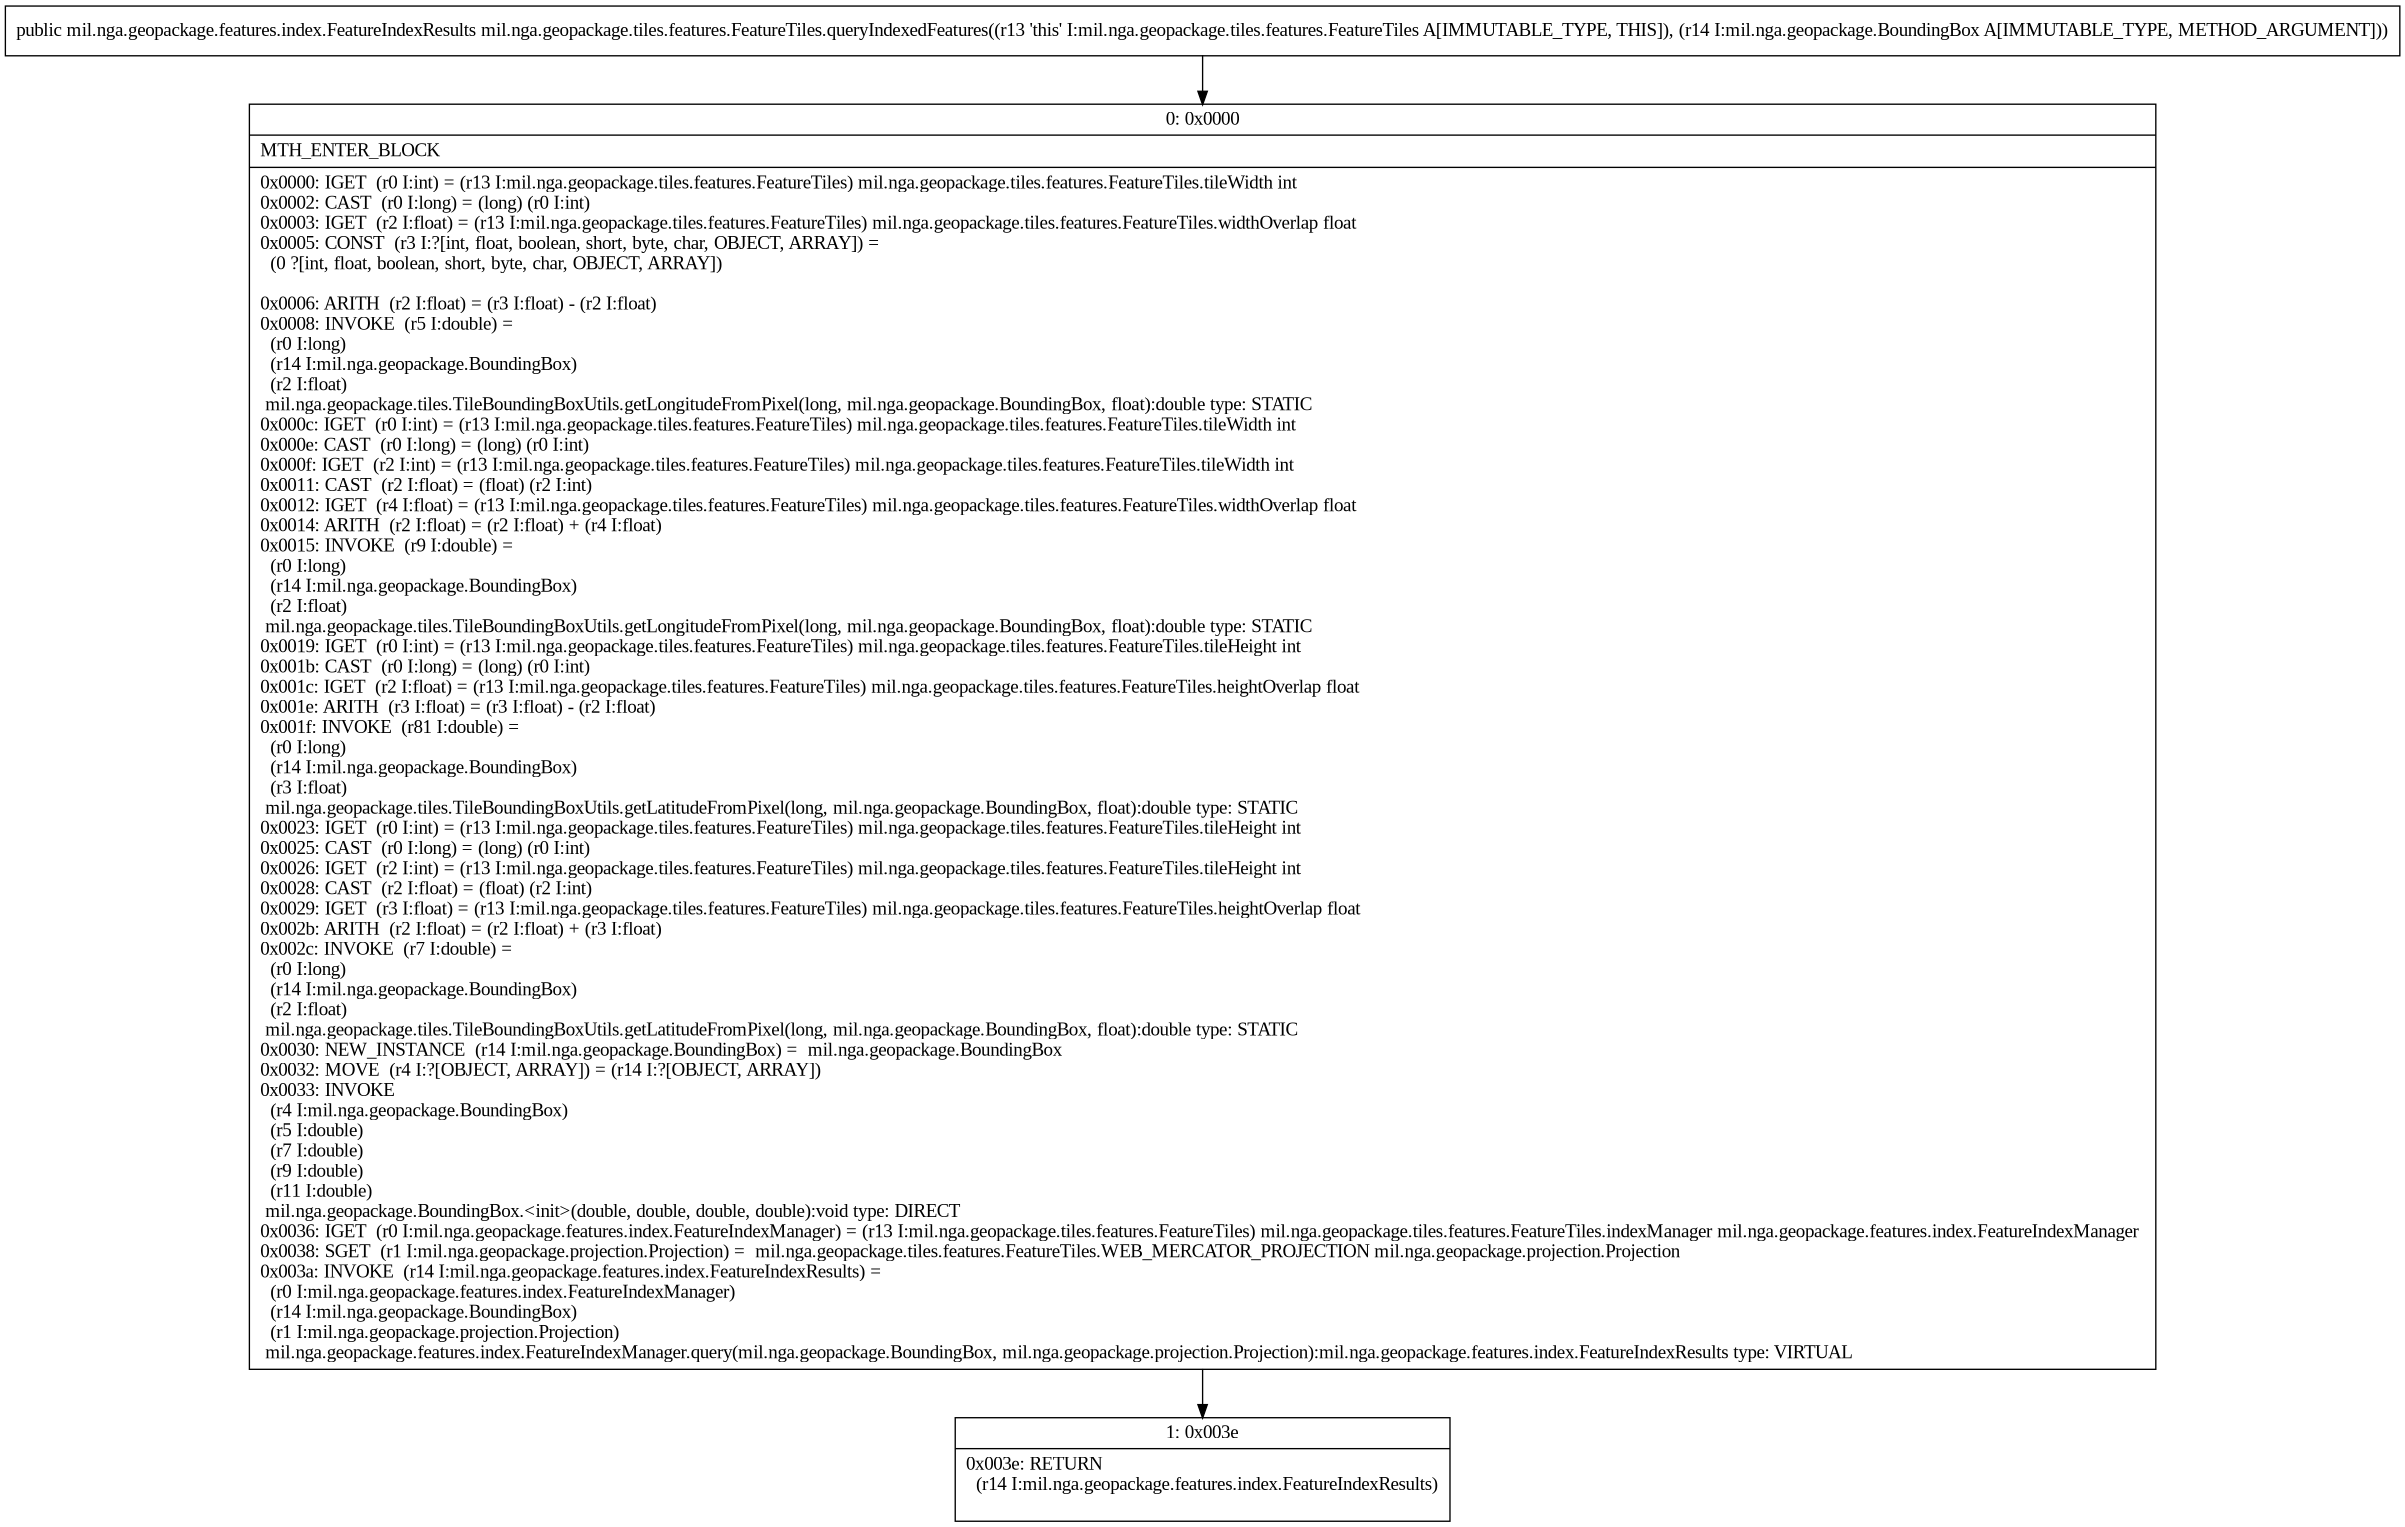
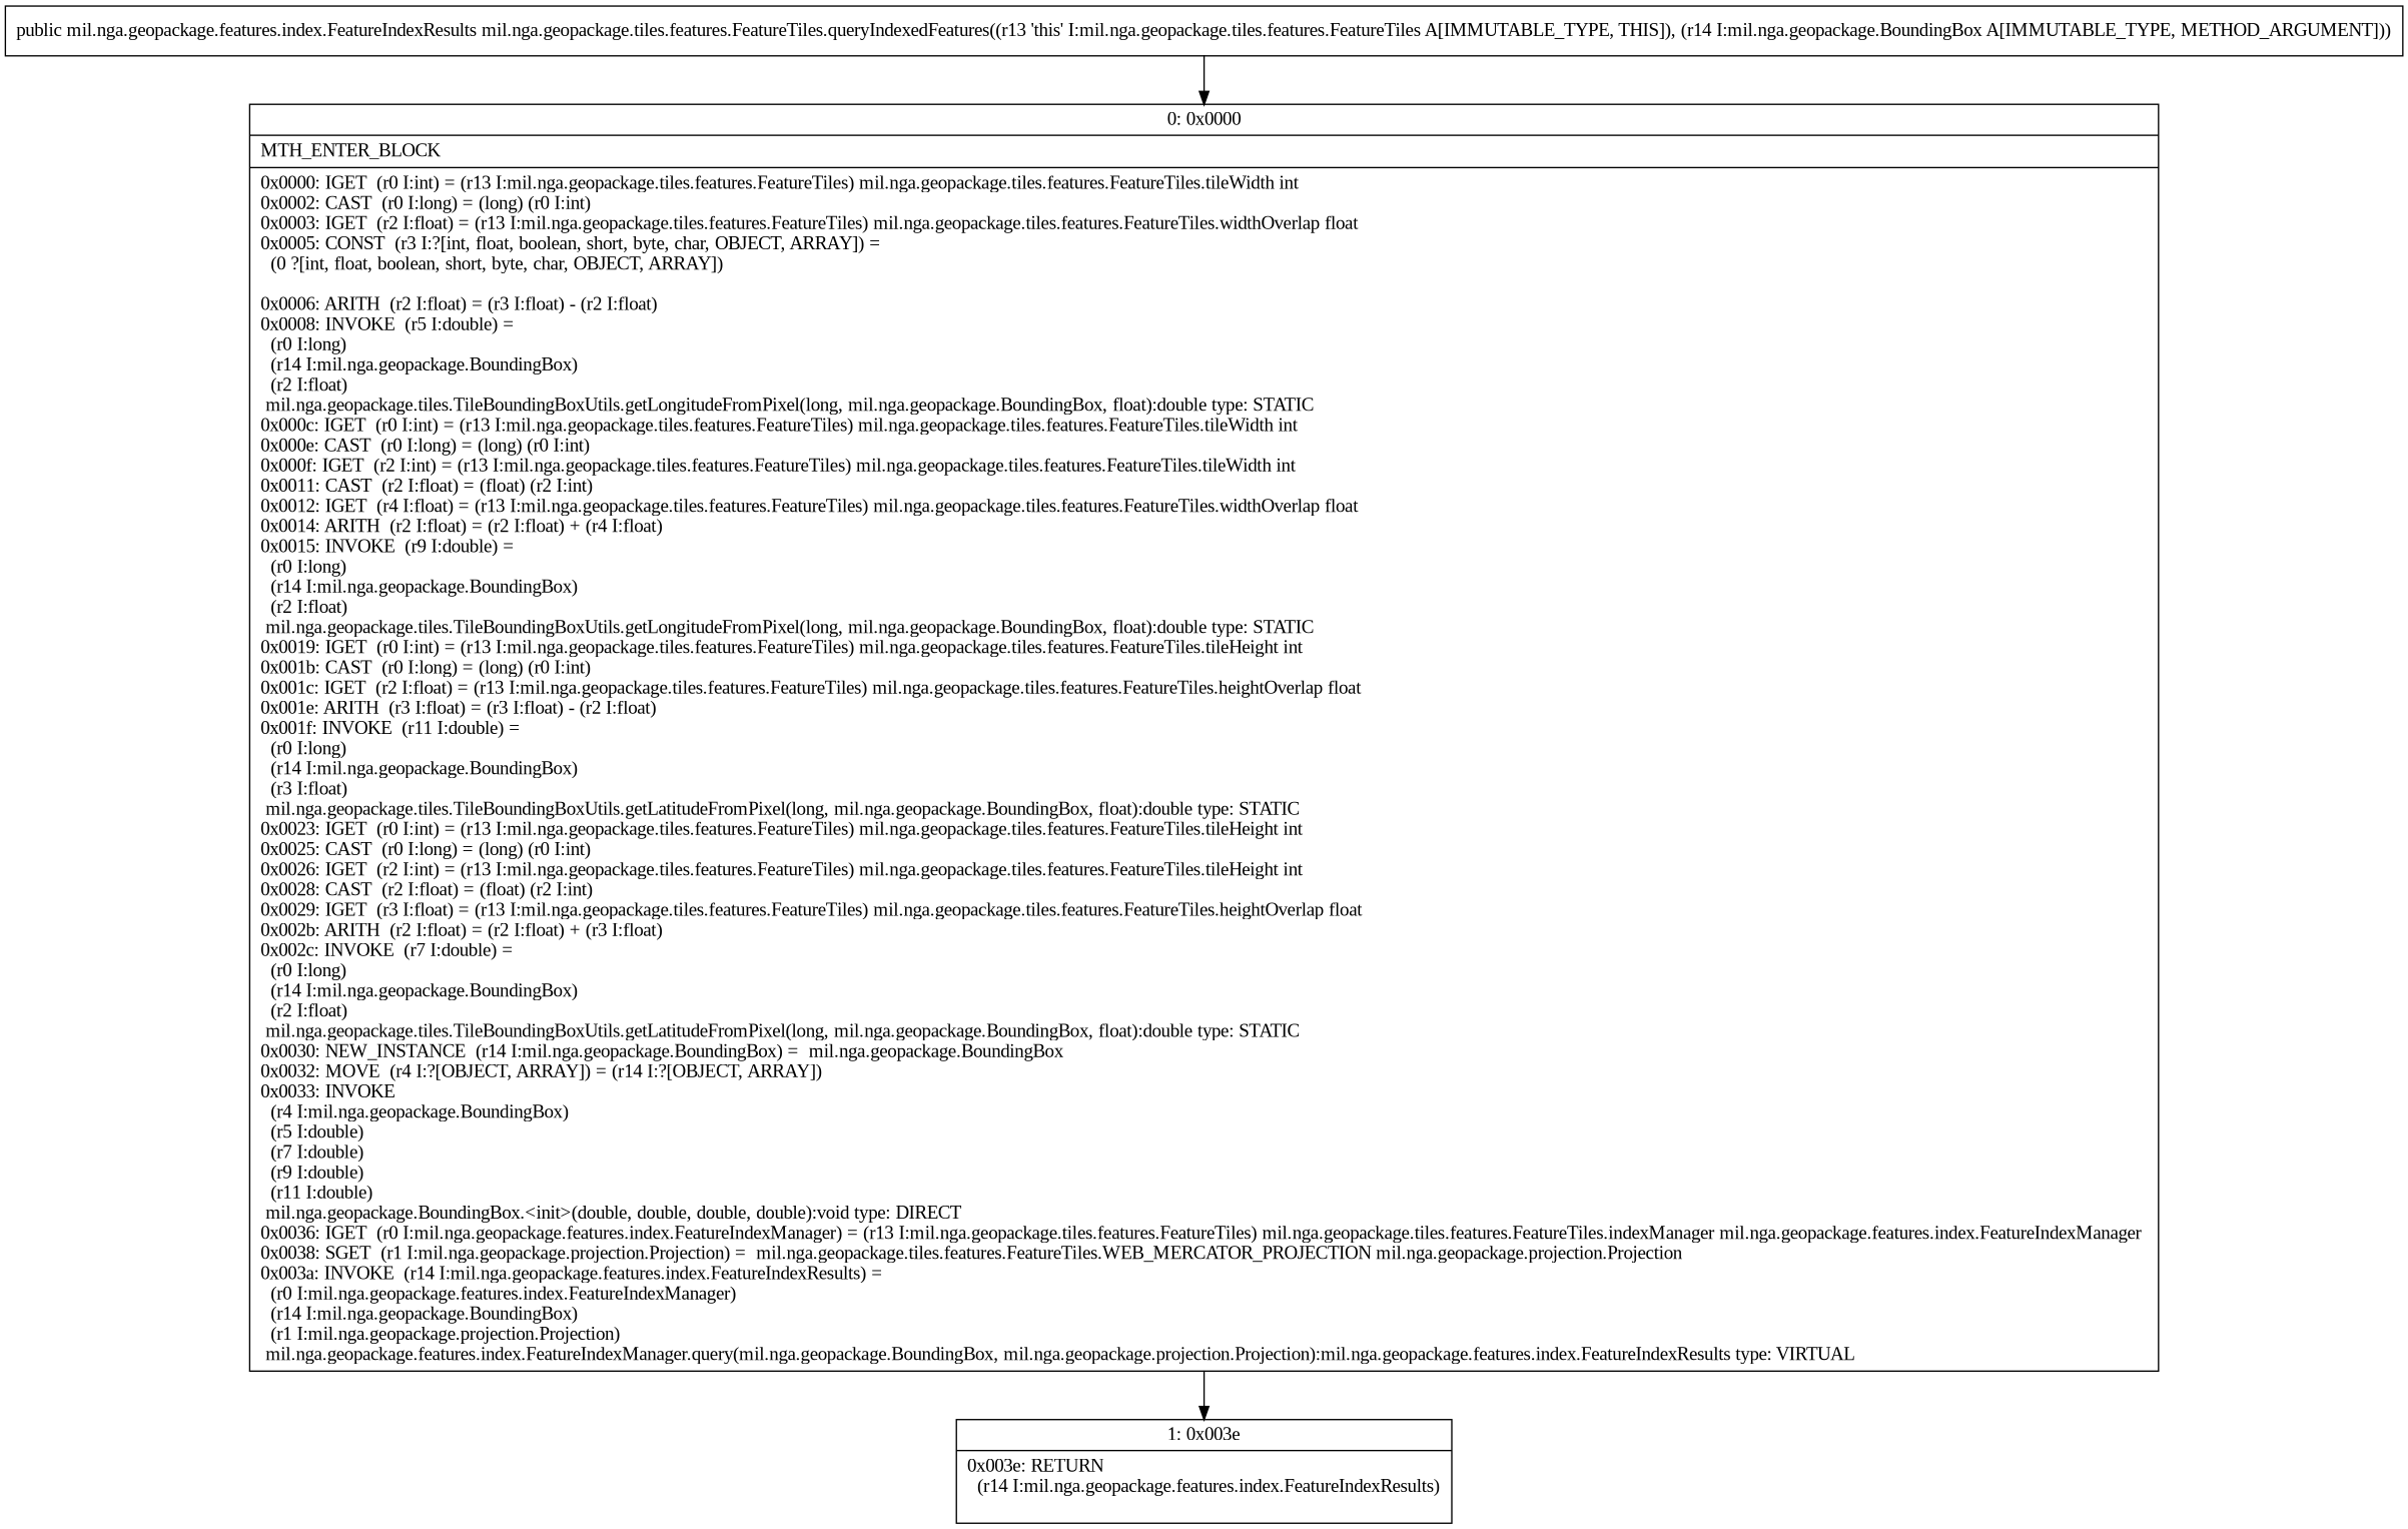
  digraph {
    fontname="Liberation Serif"
    node [shape=record fontname="Liberation Serif"]
    edge [fontname="Liberation Serif"]
-   n1 [label="{0\:\ 0x0000|MTH_ENTER_BLOCK\l|0x0000: IGET  (r0 I:int) = (r13 I:mil.nga.geopackage.tiles.features.FeatureTiles) mil.nga.geopackage.tiles.features.FeatureTiles.tileWidth int \l0x0002: CAST  (r0 I:long) = (long) (r0 I:int) \l0x0003: IGET  (r2 I:float) = (r13 I:mil.nga.geopackage.tiles.features.FeatureTiles) mil.nga.geopackage.tiles.features.FeatureTiles.widthOverlap float \l0x0005: CONST  (r3 I:?[int, float, boolean, short, byte, char, OBJECT, ARRAY]) = \l  (0 ?[int, float, boolean, short, byte, char, OBJECT, ARRAY])\l \l0x0006: ARITH  (r2 I:float) = (r3 I:float) \- (r2 I:float) \l0x0008: INVOKE  (r5 I:double) = \l  (r0 I:long)\l  (r14 I:mil.nga.geopackage.BoundingBox)\l  (r2 I:float)\l mil.nga.geopackage.tiles.TileBoundingBoxUtils.getLongitudeFromPixel(long, mil.nga.geopackage.BoundingBox, float):double type: STATIC \l0x000c: IGET  (r0 I:int) = (r13 I:mil.nga.geopackage.tiles.features.FeatureTiles) mil.nga.geopackage.tiles.features.FeatureTiles.tileWidth int \l0x000e: CAST  (r0 I:long) = (long) (r0 I:int) \l0x000f: IGET  (r2 I:int) = (r13 I:mil.nga.geopackage.tiles.features.FeatureTiles) mil.nga.geopackage.tiles.features.FeatureTiles.tileWidth int \l0x0011: CAST  (r2 I:float) = (float) (r2 I:int) \l0x0012: IGET  (r4 I:float) = (r13 I:mil.nga.geopackage.tiles.features.FeatureTiles) mil.nga.geopackage.tiles.features.FeatureTiles.widthOverlap float \l0x0014: ARITH  (r2 I:float) = (r2 I:float) + (r4 I:float) \l0x0015: INVOKE  (r9 I:double) = \l  (r0 I:long)\l  (r14 I:mil.nga.geopackage.BoundingBox)\l  (r2 I:float)\l mil.nga.geopackage.tiles.TileBoundingBoxUtils.getLongitudeFromPixel(long, mil.nga.geopackage.BoundingBox, float):double type: STATIC \l0x0019: IGET  (r0 I:int) = (r13 I:mil.nga.geopackage.tiles.features.FeatureTiles) mil.nga.geopackage.tiles.features.FeatureTiles.tileHeight int \l0x001b: CAST  (r0 I:long) = (long) (r0 I:int) \l0x001c: IGET  (r2 I:float) = (r13 I:mil.nga.geopackage.tiles.features.FeatureTiles) mil.nga.geopackage.tiles.features.FeatureTiles.heightOverlap float \l0x001e: ARITH  (r3 I:float) = (r3 I:float) \- (r2 I:float) \l0x001f: INVOKE  (r81 I:double) = \l  (r0 I:long)\l  (r14 I:mil.nga.geopackage.BoundingBox)\l  (r3 I:float)\l mil.nga.geopackage.tiles.TileBoundingBoxUtils.getLatitudeFromPixel(long, mil.nga.geopackage.BoundingBox, float):double type: STATIC \l0x0023: IGET  (r0 I:int) = (r13 I:mil.nga.geopackage.tiles.features.FeatureTiles) mil.nga.geopackage.tiles.features.FeatureTiles.tileHeight int \l0x0025: CAST  (r0 I:long) = (long) (r0 I:int) \l0x0026: IGET  (r2 I:int) = (r13 I:mil.nga.geopackage.tiles.features.FeatureTiles) mil.nga.geopackage.tiles.features.FeatureTiles.tileHeight int \l0x0028: CAST  (r2 I:float) = (float) (r2 I:int) \l0x0029: IGET  (r3 I:float) = (r13 I:mil.nga.geopackage.tiles.features.FeatureTiles) mil.nga.geopackage.tiles.features.FeatureTiles.heightOverlap float \l0x002b: ARITH  (r2 I:float) = (r2 I:float) + (r3 I:float) \l0x002c: INVOKE  (r7 I:double) = \l  (r0 I:long)\l  (r14 I:mil.nga.geopackage.BoundingBox)\l  (r2 I:float)\l mil.nga.geopackage.tiles.TileBoundingBoxUtils.getLatitudeFromPixel(long, mil.nga.geopackage.BoundingBox, float):double type: STATIC \l0x0030: NEW_INSTANCE  (r14 I:mil.nga.geopackage.BoundingBox) =  mil.nga.geopackage.BoundingBox \l0x0032: MOVE  (r4 I:?[OBJECT, ARRAY]) = (r14 I:?[OBJECT, ARRAY]) \l0x0033: INVOKE  \l  (r4 I:mil.nga.geopackage.BoundingBox)\l  (r5 I:double)\l  (r7 I:double)\l  (r9 I:double)\l  (r11 I:double)\l mil.nga.geopackage.BoundingBox.\<init\>(double, double, double, double):void type: DIRECT \l0x0036: IGET  (r0 I:mil.nga.geopackage.features.index.FeatureIndexManager) = (r13 I:mil.nga.geopackage.tiles.features.FeatureTiles) mil.nga.geopackage.tiles.features.FeatureTiles.indexManager mil.nga.geopackage.features.index.FeatureIndexManager \l0x0038: SGET  (r1 I:mil.nga.geopackage.projection.Projection) =  mil.nga.geopackage.tiles.features.FeatureTiles.WEB_MERCATOR_PROJECTION mil.nga.geopackage.projection.Projection \l0x003a: INVOKE  (r14 I:mil.nga.geopackage.features.index.FeatureIndexResults) = \l  (r0 I:mil.nga.geopackage.features.index.FeatureIndexManager)\l  (r14 I:mil.nga.geopackage.BoundingBox)\l  (r1 I:mil.nga.geopackage.projection.Projection)\l mil.nga.geopackage.features.index.FeatureIndexManager.query(mil.nga.geopackage.BoundingBox, mil.nga.geopackage.projection.Projection):mil.nga.geopackage.features.index.FeatureIndexResults type: VIRTUAL \l}"]
+   n1 [label="{0\:\ 0x0000|MTH_ENTER_BLOCK\l|0x0000: IGET  (r0 I:int) = (r13 I:mil.nga.geopackage.tiles.features.FeatureTiles) mil.nga.geopackage.tiles.features.FeatureTiles.tileWidth int \l0x0002: CAST  (r0 I:long) = (long) (r0 I:int) \l0x0003: IGET  (r2 I:float) = (r13 I:mil.nga.geopackage.tiles.features.FeatureTiles) mil.nga.geopackage.tiles.features.FeatureTiles.widthOverlap float \l0x0005: CONST  (r3 I:?[int, float, boolean, short, byte, char, OBJECT, ARRAY]) = \l  (0 ?[int, float, boolean, short, byte, char, OBJECT, ARRAY])\l \l0x0006: ARITH  (r2 I:float) = (r3 I:float) \- (r2 I:float) \l0x0008: INVOKE  (r5 I:double) = \l  (r0 I:long)\l  (r14 I:mil.nga.geopackage.BoundingBox)\l  (r2 I:float)\l mil.nga.geopackage.tiles.TileBoundingBoxUtils.getLongitudeFromPixel(long, mil.nga.geopackage.BoundingBox, float):double type: STATIC \l0x000c: IGET  (r0 I:int) = (r13 I:mil.nga.geopackage.tiles.features.FeatureTiles) mil.nga.geopackage.tiles.features.FeatureTiles.tileWidth int \l0x000e: CAST  (r0 I:long) = (long) (r0 I:int) \l0x000f: IGET  (r2 I:int) = (r13 I:mil.nga.geopackage.tiles.features.FeatureTiles) mil.nga.geopackage.tiles.features.FeatureTiles.tileWidth int \l0x0011: CAST  (r2 I:float) = (float) (r2 I:int) \l0x0012: IGET  (r4 I:float) = (r13 I:mil.nga.geopackage.tiles.features.FeatureTiles) mil.nga.geopackage.tiles.features.FeatureTiles.widthOverlap float \l0x0014: ARITH  (r2 I:float) = (r2 I:float) + (r4 I:float) \l0x0015: INVOKE  (r9 I:double) = \l  (r0 I:long)\l  (r14 I:mil.nga.geopackage.BoundingBox)\l  (r2 I:float)\l mil.nga.geopackage.tiles.TileBoundingBoxUtils.getLongitudeFromPixel(long, mil.nga.geopackage.BoundingBox, float):double type: STATIC \l0x0019: IGET  (r0 I:int) = (r13 I:mil.nga.geopackage.tiles.features.FeatureTiles) mil.nga.geopackage.tiles.features.FeatureTiles.tileHeight int \l0x001b: CAST  (r0 I:long) = (long) (r0 I:int) \l0x001c: IGET  (r2 I:float) = (r13 I:mil.nga.geopackage.tiles.features.FeatureTiles) mil.nga.geopackage.tiles.features.FeatureTiles.heightOverlap float \l0x001e: ARITH  (r3 I:float) = (r3 I:float) \- (r2 I:float) \l0x001f: INVOKE  (r11 I:double) = \l  (r0 I:long)\l  (r14 I:mil.nga.geopackage.BoundingBox)\l  (r3 I:float)\l mil.nga.geopackage.tiles.TileBoundingBoxUtils.getLatitudeFromPixel(long, mil.nga.geopackage.BoundingBox, float):double type: STATIC \l0x0023: IGET  (r0 I:int) = (r13 I:mil.nga.geopackage.tiles.features.FeatureTiles) mil.nga.geopackage.tiles.features.FeatureTiles.tileHeight int \l0x0025: CAST  (r0 I:long) = (long) (r0 I:int) \l0x0026: IGET  (r2 I:int) = (r13 I:mil.nga.geopackage.tiles.features.FeatureTiles) mil.nga.geopackage.tiles.features.FeatureTiles.tileHeight int \l0x0028: CAST  (r2 I:float) = (float) (r2 I:int) \l0x0029: IGET  (r3 I:float) = (r13 I:mil.nga.geopackage.tiles.features.FeatureTiles) mil.nga.geopackage.tiles.features.FeatureTiles.heightOverlap float \l0x002b: ARITH  (r2 I:float) = (r2 I:float) + (r3 I:float) \l0x002c: INVOKE  (r7 I:double) = \l  (r0 I:long)\l  (r14 I:mil.nga.geopackage.BoundingBox)\l  (r2 I:float)\l mil.nga.geopackage.tiles.TileBoundingBoxUtils.getLatitudeFromPixel(long, mil.nga.geopackage.BoundingBox, float):double type: STATIC \l0x0030: NEW_INSTANCE  (r14 I:mil.nga.geopackage.BoundingBox) =  mil.nga.geopackage.BoundingBox \l0x0032: MOVE  (r4 I:?[OBJECT, ARRAY]) = (r14 I:?[OBJECT, ARRAY]) \l0x0033: INVOKE  \l  (r4 I:mil.nga.geopackage.BoundingBox)\l  (r5 I:double)\l  (r7 I:double)\l  (r9 I:double)\l  (r11 I:double)\l mil.nga.geopackage.BoundingBox.\<init\>(double, double, double, double):void type: DIRECT \l0x0036: IGET  (r0 I:mil.nga.geopackage.features.index.FeatureIndexManager) = (r13 I:mil.nga.geopackage.tiles.features.FeatureTiles) mil.nga.geopackage.tiles.features.FeatureTiles.indexManager mil.nga.geopackage.features.index.FeatureIndexManager \l0x0038: SGET  (r1 I:mil.nga.geopackage.projection.Projection) =  mil.nga.geopackage.tiles.features.FeatureTiles.WEB_MERCATOR_PROJECTION mil.nga.geopackage.projection.Projection \l0x003a: INVOKE  (r14 I:mil.nga.geopackage.features.index.FeatureIndexResults) = \l  (r0 I:mil.nga.geopackage.features.index.FeatureIndexManager)\l  (r14 I:mil.nga.geopackage.BoundingBox)\l  (r1 I:mil.nga.geopackage.projection.Projection)\l mil.nga.geopackage.features.index.FeatureIndexManager.query(mil.nga.geopackage.BoundingBox, mil.nga.geopackage.projection.Projection):mil.nga.geopackage.features.index.FeatureIndexResults type: VIRTUAL \l}"]
    n2 [label="{1\:\ 0x003e|0x003e: RETURN  \l  (r14 I:mil.nga.geopackage.features.index.FeatureIndexResults)\l \l}"]
    n3 [label="{public mil.nga.geopackage.features.index.FeatureIndexResults mil.nga.geopackage.tiles.features.FeatureTiles.queryIndexedFeatures((r13 'this' I:mil.nga.geopackage.tiles.features.FeatureTiles A[IMMUTABLE_TYPE, THIS]), (r14 I:mil.nga.geopackage.BoundingBox A[IMMUTABLE_TYPE, METHOD_ARGUMENT])) }"]
    n1 -> n2
    n3 -> n1
  }
